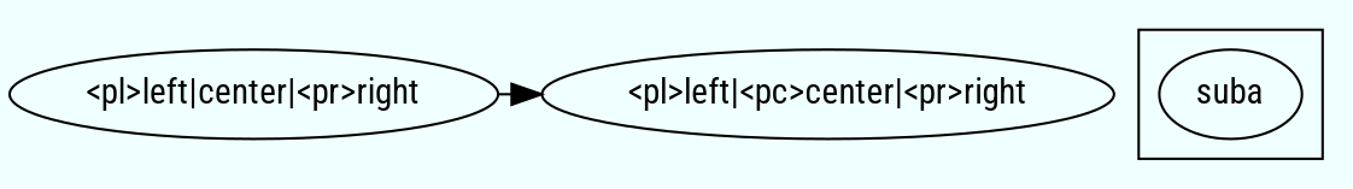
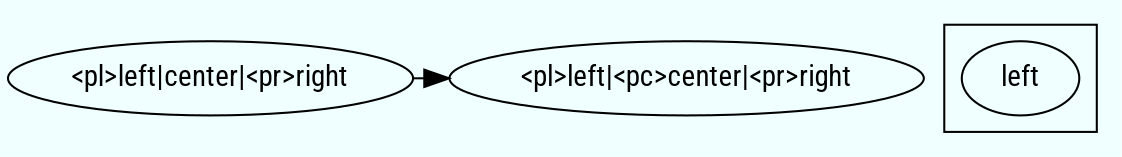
  digraph {
    bgcolor=azure
    fontname="Roboto Condensed"
    node [fontname="Roboto Condensed"]
    n1 [label="<pl>left|center|<pr>right"]
    n2 [label="<pl>left|<pc>center|<pr>right"]
-   suba
+   suba [label=left]
    subgraph sub_1 {
      rank=same
      n1
      n2
    }
    subgraph cluster_2 {
      suba
    }
    n1 -> n2 [arrowsize=1.2 headport=pr tailport=pl fontname="Roboto Condensed"]
  }
